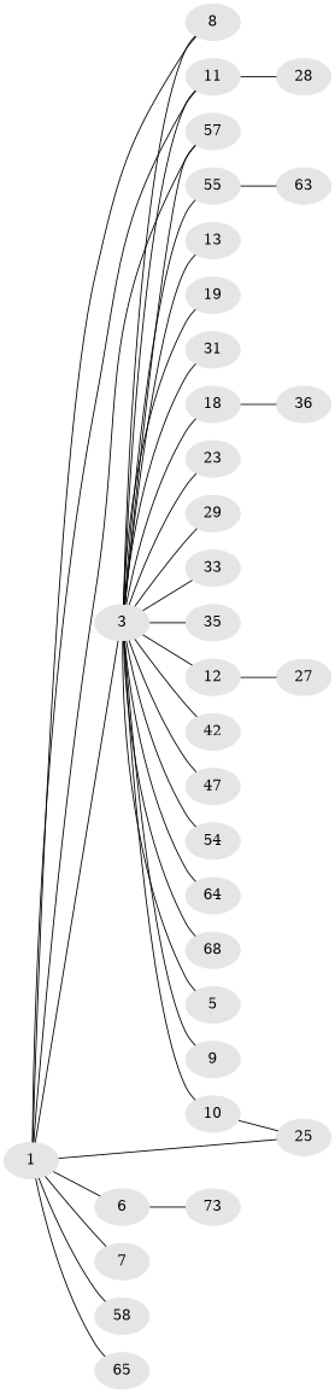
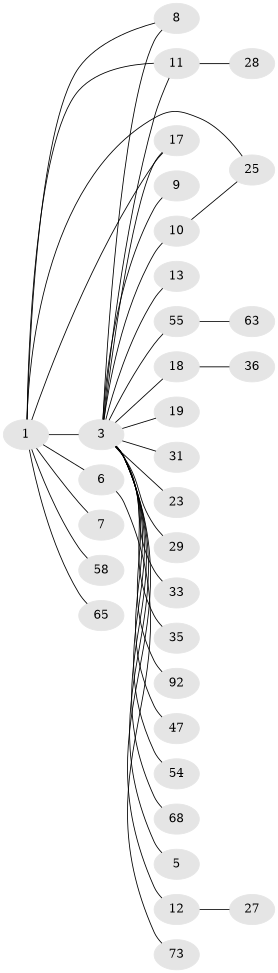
  graph {
    rankdir=LR
    node [color=gray90 style=filled]
    1 [super="+2"]
    3 [super="+4+22+16"]
    6
    7
    8
    11 [super="+20+51+43+67+45+48+34+32"]
-   17 [label=57]
+   17
    25 [super="+30"]
    58
    65
    5
    9
    10 [super="+57"]
    12 [super="+37+24"]
    13
    n16 [label=55]
    18 [super="+31+72+41"]
    19
    n19 [label=31 super="+50+60"]
    23
    29
    33
    35 [super="+53+46"]
-   42
+   42 [label=92]
    47 [super="+55"]
    54
-   64
    68
    n29 [label=73]
    28
    27
    63
    36
    1 -- 3
    1 -- 6
    1 -- 7
    1 -- 8
    1 -- 11
    1 -- 17
    1 -- 25
    1 -- 58
    1 -- 65
    3 -- 8
    3 -- 11
    3 -- 17
    3 -- 5
    3 -- 9
    3 -- 10
    3 -- 12 [weight=2]
    3 -- 13
    3 -- n16
    3 -- 18
    3 -- 19
    3 -- n19
    3 -- 23
    3 -- 29
    3 -- 33
    3 -- 35
    3 -- 42
    3 -- 47
    3 -- 54
-   3 -- 64
    3 -- 68
    6 -- n29
    11 -- 28
    10 -- 25
    12 -- 27
    n16 -- 63
    18 -- 36
  }
